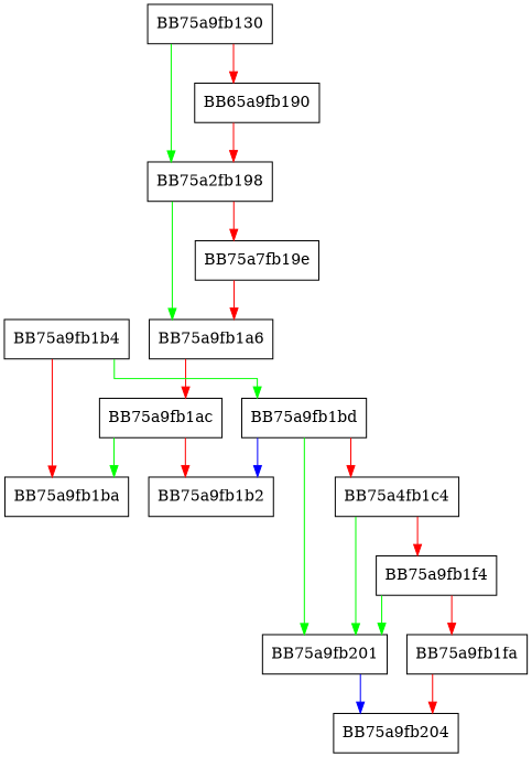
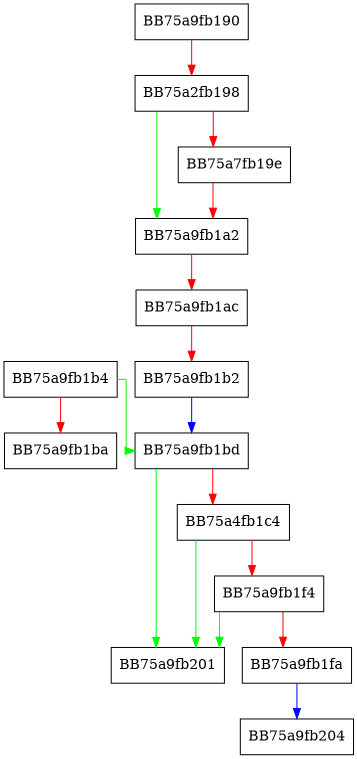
  digraph {
    splines=ortho
    node [shape=box]
    edge [color=red]
    n1 [label=BB75a2fb198]
-   BB75a9fb130
-   BB75a9fb190 [label=BB65a9fb190]
-   BB75a9fb1a6
+   BB75a9fb190
+   BB75a9fb1a6 [label=BB75a9fb1a2]
    n5 [label=BB75a7fb19e]
    BB75a9fb1ac
    BB75a9fb1b4
    BB75a9fb1ba
    BB75a9fb1bd
    BB75a9fb1b2
    BB75a9fb201
    n12 [label=BB75a4fb1c4]
    BB75a9fb204
    BB75a9fb1f4
    BB75a9fb1fa
    n1 -> BB75a9fb1a6 [color=green]
    n1 -> n5
-   BB75a9fb130 -> n1 [color=green]
-   BB75a9fb130 -> BB75a9fb190
    BB75a9fb190 -> n1
    BB75a9fb1a6 -> BB75a9fb1ac
    n5 -> BB75a9fb1a6
-   BB75a9fb1ac -> BB75a9fb1ba [color=green]
    BB75a9fb1ac -> BB75a9fb1b2
    BB75a9fb1b4 -> BB75a9fb1ba
    BB75a9fb1b4 -> BB75a9fb1bd [color=green]
    BB75a9fb1bd -> BB75a9fb201 [color=green]
    BB75a9fb1bd -> n12
-   BB75a9fb1bd -> BB75a9fb1b2 [color=blue]
-   BB75a9fb201 -> BB75a9fb204 [color=blue]
+   BB75a9fb1b2 -> BB75a9fb1bd [color=blue]
    n12 -> BB75a9fb201 [color=green]
    n12 -> BB75a9fb1f4
    BB75a9fb1f4 -> BB75a9fb201 [color=green]
    BB75a9fb1f4 -> BB75a9fb1fa
-   BB75a9fb1fa -> BB75a9fb204
+   BB75a9fb1fa -> BB75a9fb204 [color=blue]
  }
